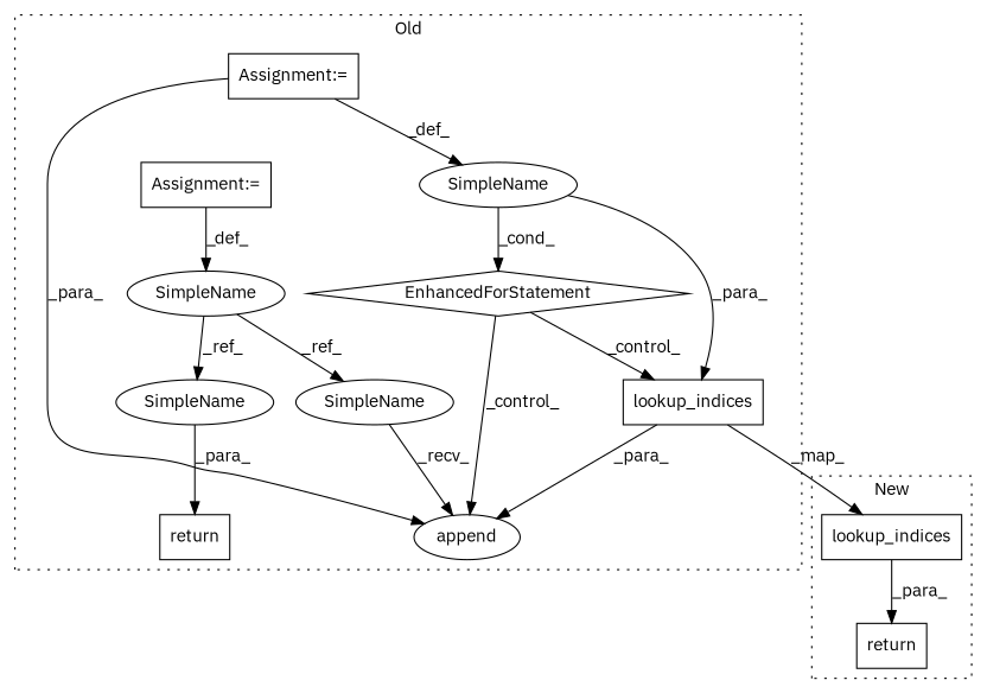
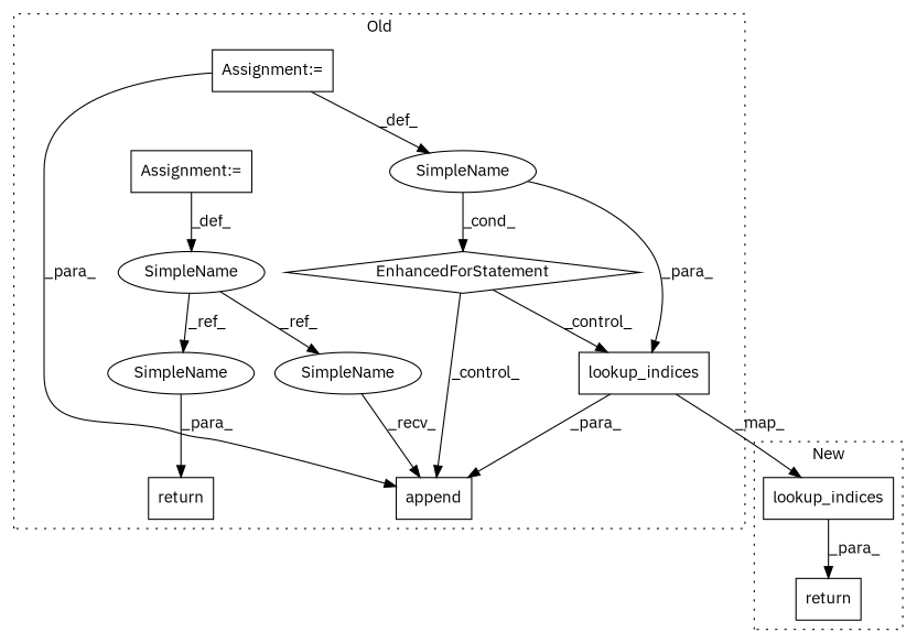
  digraph {
    fontname="IBM Plex Sans"
    node [a=42 l=3 s="1480,1562" shape=box fontname="IBM Plex Sans"]
    edge [fontname="IBM Plex Sans"]
    n1 [a=32 l="15,1" label=lookup_indices s="1594,1615"]
    n2 [a=70 l="53,2" label=EnhancedForStatement shape=diamond]
    n3 [l=6 label=SimpleName s=1542 shape=ellipse]
    n4 [a=7 l="53,2" label="Assignment:="]
-   n5 [a=32 l="7,1" label=append s="1576,1616" shape=ellipse]
+   n5 [a=32 l="7,1" label=append s="1576,1616"]
    n6 [label=SimpleName s=1438 shape=ellipse]
    n7 [a=41 l=7 label=return s=1629]
    n8 [a=7 label="Assignment:=" s=1438]
    n9 [label=SimpleName s=1572 shape=ellipse]
    n10 [label=SimpleName s=1636 shape=ellipse]
    n11 [a=32 l="15,1" label=lookup_indices s="1259,1280"]
    n12 [a=41 l=7 label=return s=1241]
    subgraph cluster_1 {
      label=Old
      style=dotted
      n1
      n2
      n3
      n4
      n5
      n6
      n7
      n8
      n9
      n10
    }
    subgraph cluster_2 {
      label=New
      style=dotted
      n11
      n12
    }
    n1 -> n5 [label=_para_]
    n1 -> n11 [label=_map_]
    n2 -> n1 [label=_control_]
    n2 -> n5 [label=_control_]
    n3 -> n1 [label=_para_]
    n3 -> n2 [label=_cond_]
    n4 -> n3 [label=_def_]
    n4 -> n5 [label=_para_]
    n6 -> n9 [label=_ref_]
    n6 -> n10 [label=_ref_]
    n8 -> n6 [label=_def_]
    n9 -> n5 [label=_recv_]
    n10 -> n7 [label=_para_]
    n11 -> n12 [label=_para_]
  }
